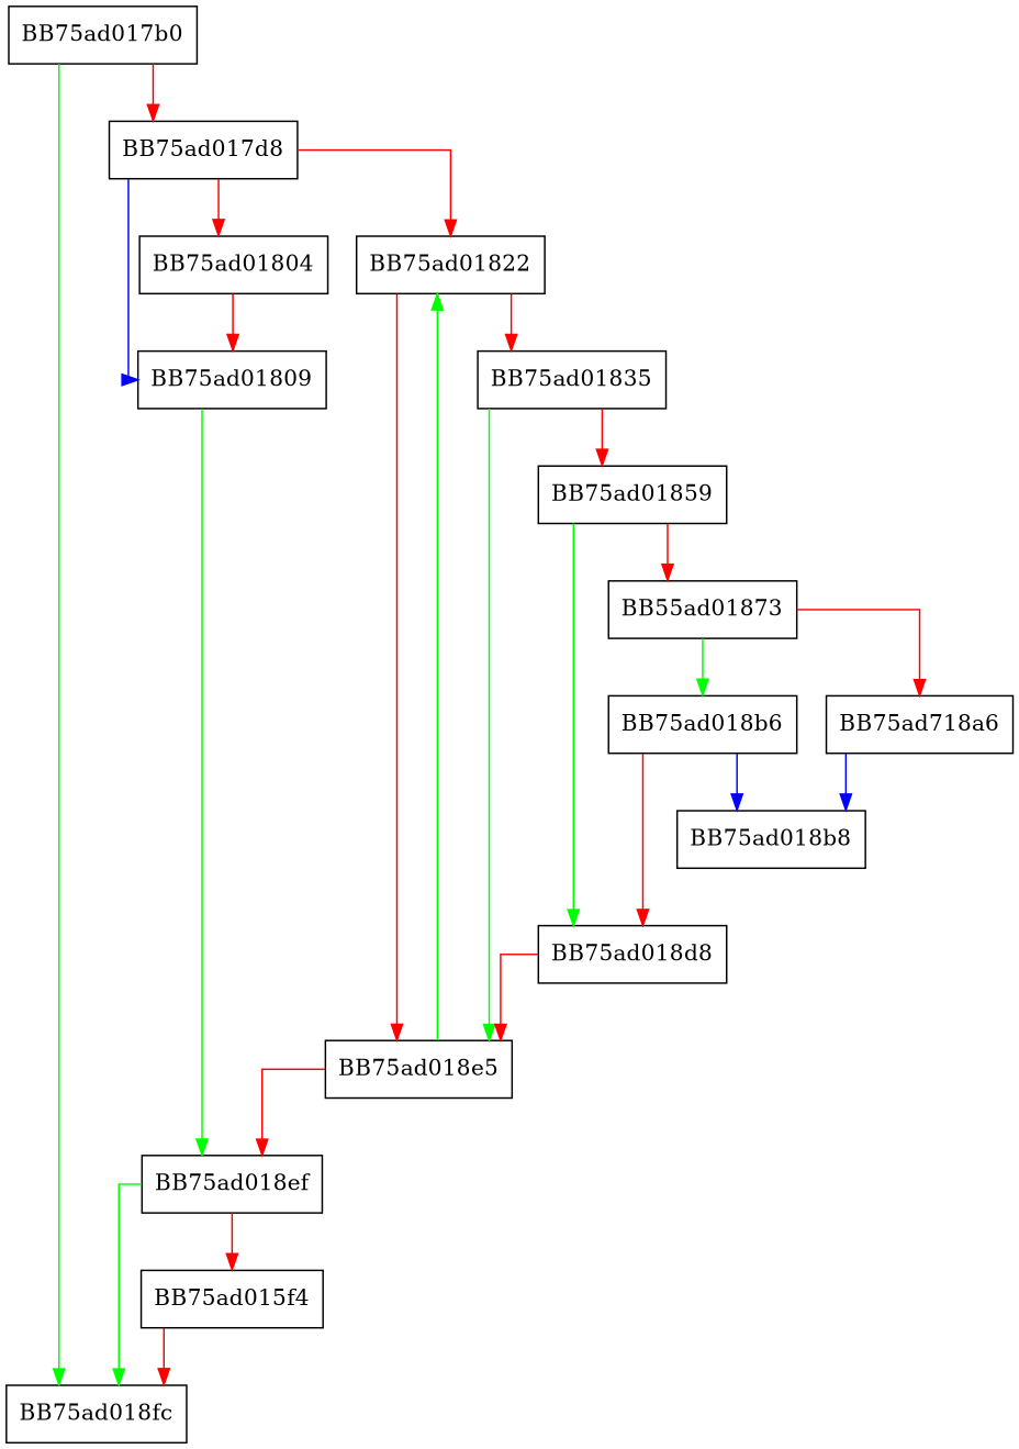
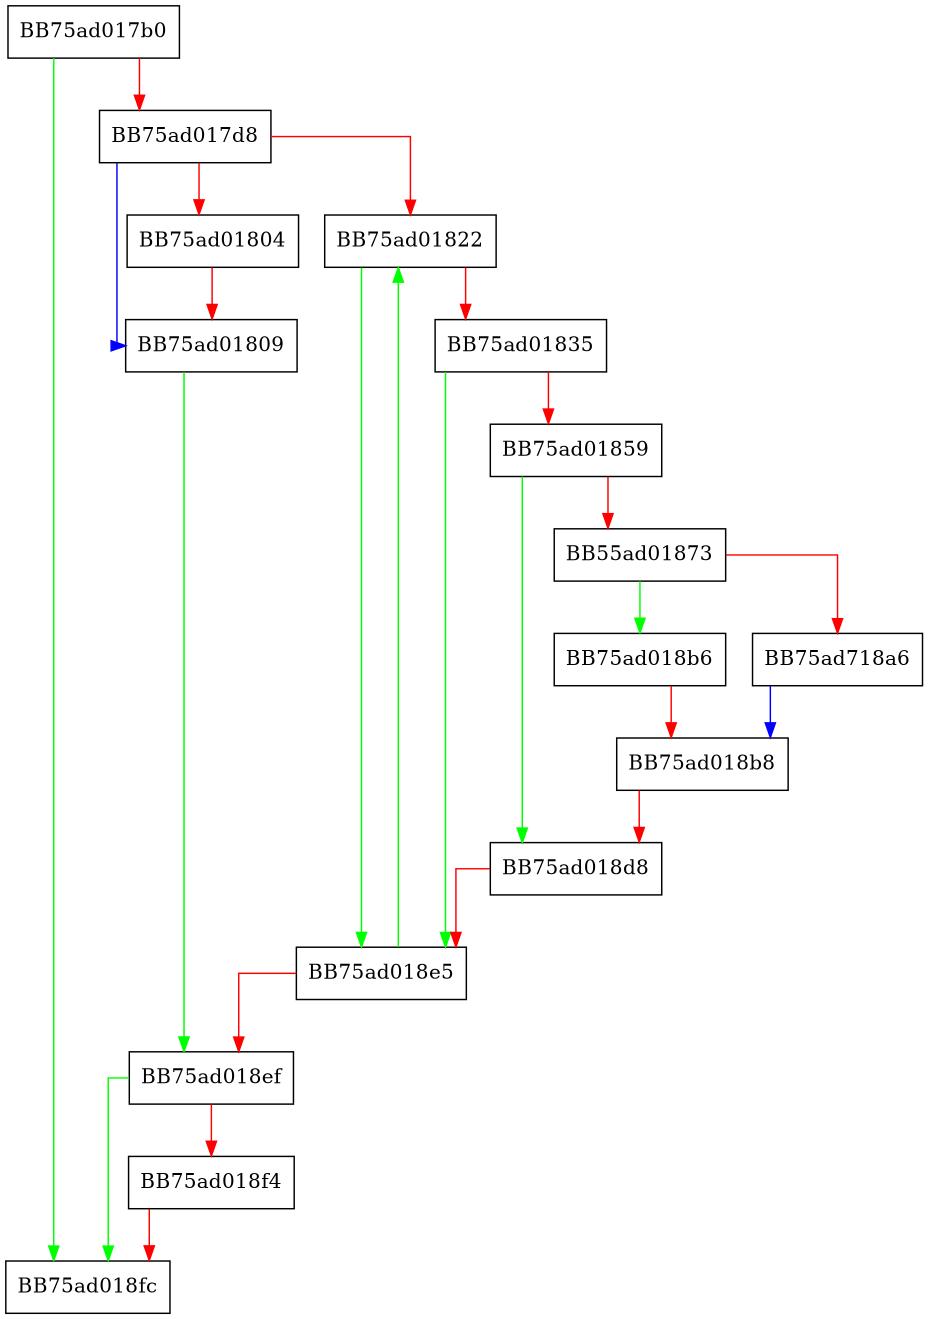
  digraph {
    splines=ortho
    node [shape=box]
    edge [color=red]
    BB75ad017b0
    BB75ad018fc
    BB75ad017d8
    BB75ad01809
    BB75ad01804
    BB75ad01822
    BB75ad018ef
-   BB75ad018f4 [label=BB75ad015f4]
+   BB75ad018f4
    BB75ad018e5
    BB75ad01835
    BB75ad01859
    BB75ad018d8
    n13 [label=BB55ad01873]
    BB75ad018b6
    n15 [label=BB75ad718a6]
    BB75ad018b8
    BB75ad017b0 -> BB75ad018fc [color=green]
    BB75ad017b0 -> BB75ad017d8
    BB75ad017d8 -> BB75ad01809 [color=blue]
    BB75ad017d8 -> BB75ad01804
    BB75ad017d8 -> BB75ad01822
    BB75ad01809 -> BB75ad018ef [color=green]
    BB75ad01804 -> BB75ad01809
-   BB75ad01822 -> BB75ad018e5
+   BB75ad01822 -> BB75ad018e5 [color=green]
    BB75ad01822 -> BB75ad01835
    BB75ad018ef -> BB75ad018fc [color=green]
    BB75ad018ef -> BB75ad018f4
    BB75ad018f4 -> BB75ad018fc
    BB75ad018e5 -> BB75ad01822 [color=green]
    BB75ad018e5 -> BB75ad018ef
    BB75ad01835 -> BB75ad018e5 [color=green]
    BB75ad01835 -> BB75ad01859
    BB75ad01859 -> BB75ad018d8 [color=green]
    BB75ad01859 -> n13
    BB75ad018d8 -> BB75ad018e5
    n13 -> BB75ad018b6 [color=green]
    n13 -> n15
-   BB75ad018b6 -> BB75ad018b8 [color=blue]
+   BB75ad018b6 -> BB75ad018b8
    n15 -> BB75ad018b8 [color=blue]
-   BB75ad018b6 -> BB75ad018d8
+   BB75ad018b8 -> BB75ad018d8
  }
